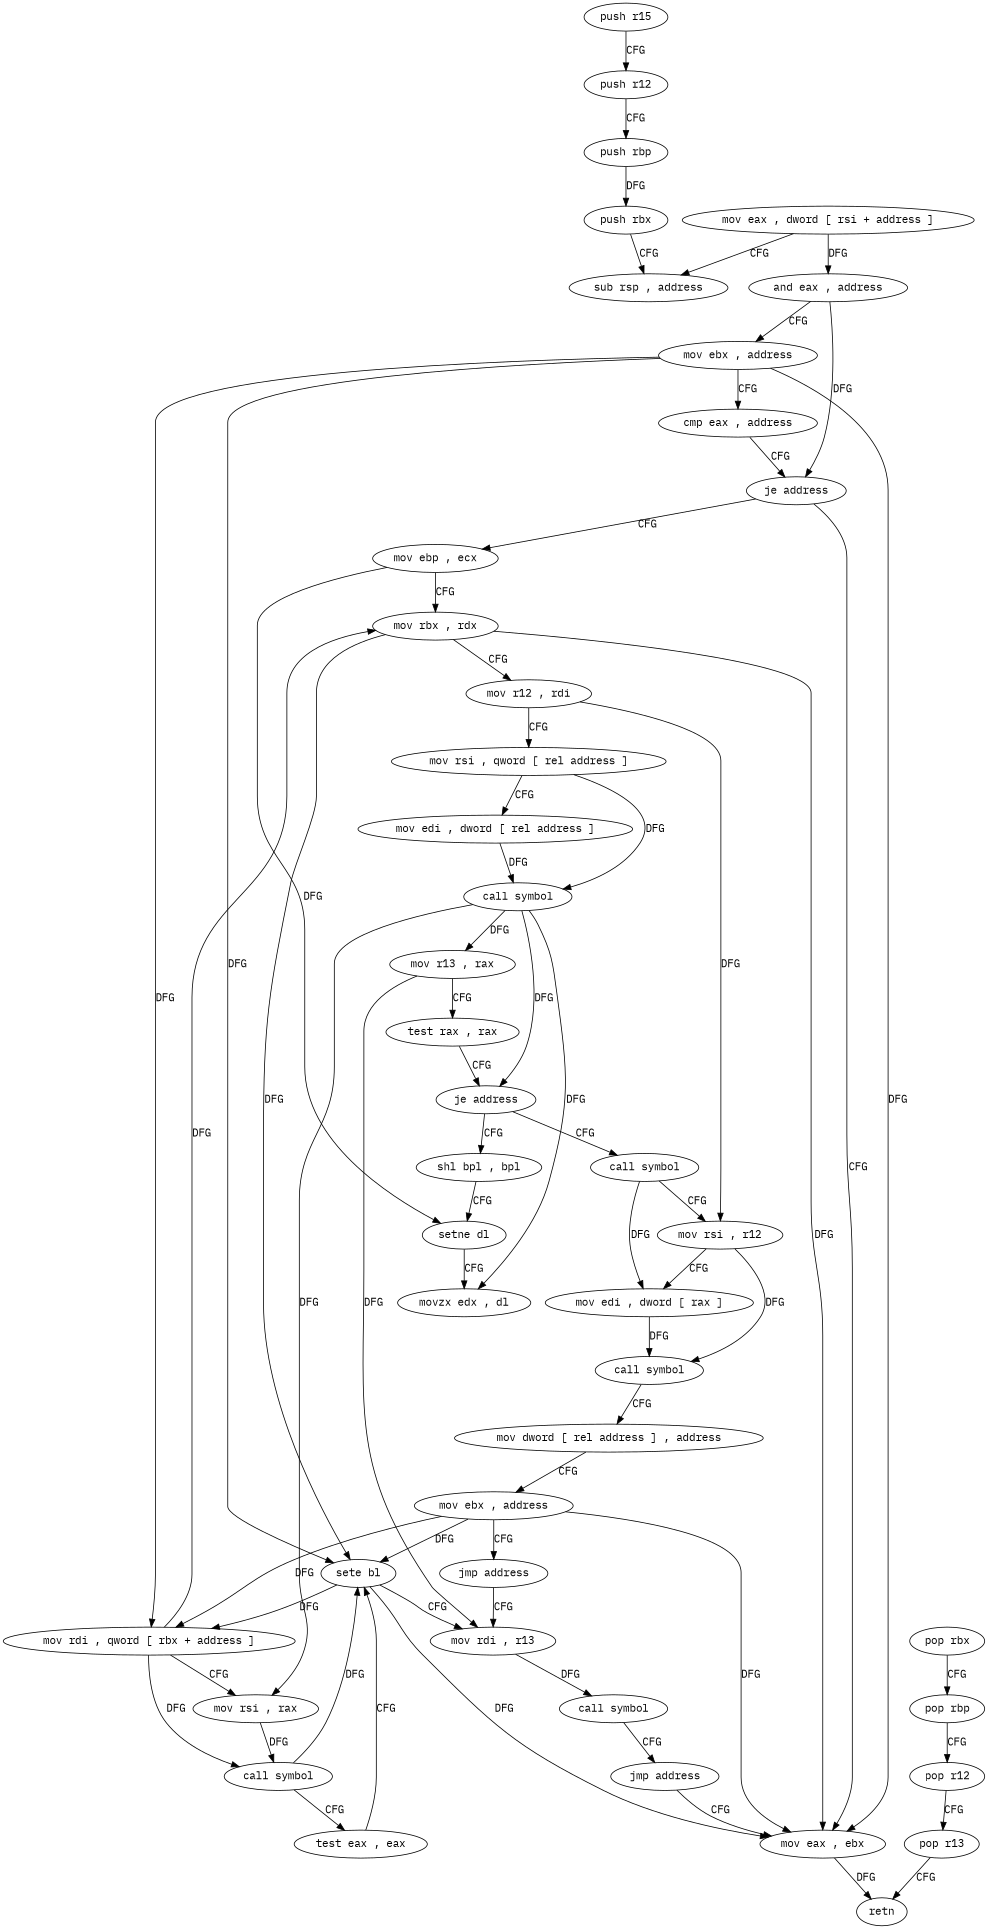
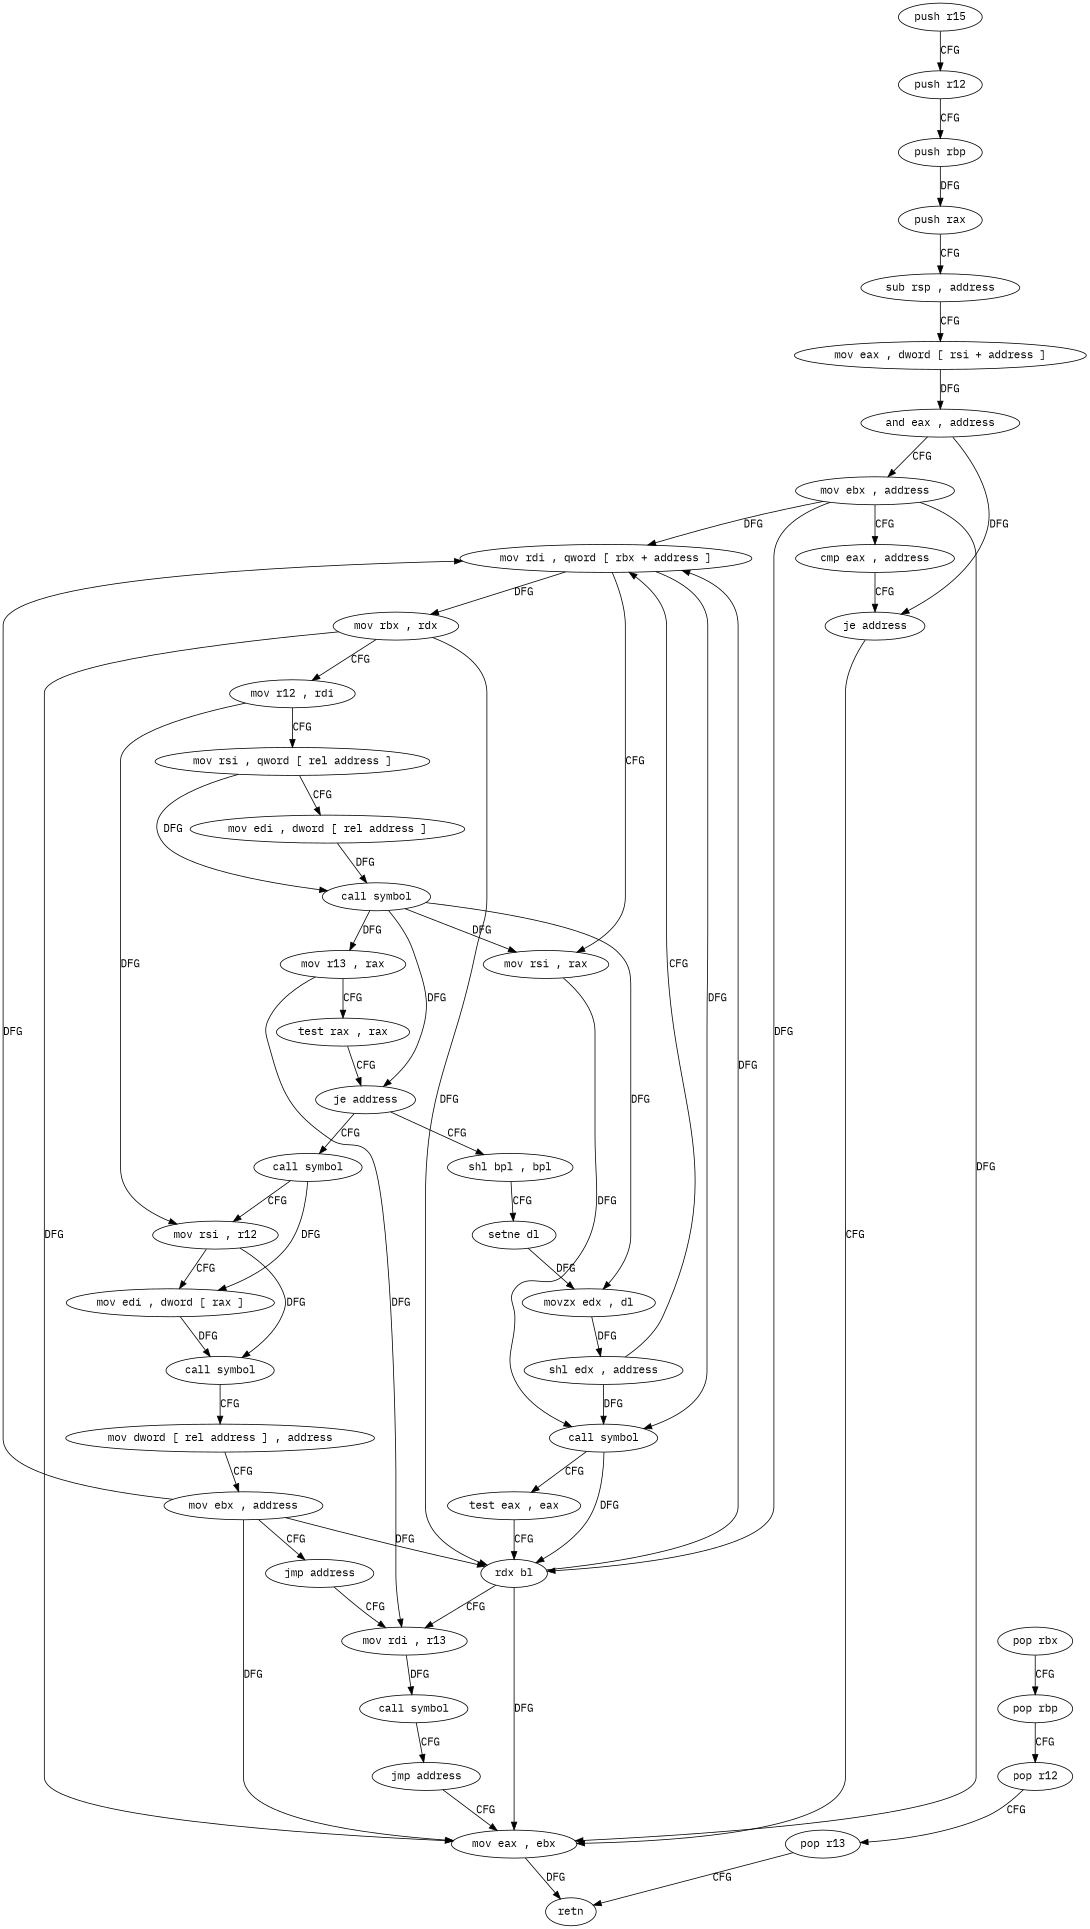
  digraph {
    fontname="IBM Plex Mono"
    node [fontname="IBM Plex Mono"]
    edge [fontname="IBM Plex Mono"]
    n1 [label="push r15"]
    n2 [label="push r12"]
    n3 [label="push rbp"]
-   n4 [label="push rbx"]
+   n4 [label="push rax"]
    n5 [label="sub rsp , address"]
    n6 [label="mov eax , dword [ rsi + address ]"]
    n7 [label="and eax , address"]
    n8 [label="mov ebx , address"]
    n9 [label="je address"]
    n10 [label="cmp eax , address"]
    n11 [label="mov eax , ebx"]
    n12 [label="mov rdi , qword [ rbx + address ]"]
-   n13 [label="sete bl"]
-   n14 [label="mov ebp , ecx"]
+   n13 [label="rdx bl"]
    n15 [label=retn]
    n16 [label="mov rbx , rdx"]
    n17 [label="mov rsi , rax"]
    n18 [label="call symbol"]
    n19 [label="mov rdi , r13"]
    n20 [label="setne dl"]
    n21 [label="mov r12 , rdi"]
    n22 [label="movzx edx , dl"]
    n23 [label="mov rsi , qword [ rel address ]"]
    n24 [label="mov rsi , r12"]
    n25 [label="mov edi , dword [ rel address ]"]
    n26 [label="call symbol"]
    n27 [label="mov edi , dword [ rax ]"]
    n28 [label="call symbol"]
    n29 [label="mov r13 , rax"]
    n30 [label="je address"]
    n31 [label="test rax , rax"]
    n32 [label="call symbol"]
    n33 [label="shl bpl , bpl"]
+   n34 [label="shl edx , address"]
    n35 [label="call symbol"]
    n36 [label="pop rbx"]
    n37 [label="pop rbp"]
    n38 [label="pop r12"]
    n39 [label="pop r13"]
    n40 [label="mov dword [ rel address ] , address"]
    n41 [label="mov ebx , address"]
    n42 [label="jmp address"]
    n43 [label="jmp address"]
    n44 [label="test eax , eax"]
    n1 -> n2 [label=CFG]
    n2 -> n3 [label=CFG]
    n3 -> n4 [label=DFG]
    n4 -> n5 [label=CFG]
-   n6 -> n5 [label=CFG]
+   n5 -> n6 [label=CFG]
    n6 -> n7 [label=DFG]
    n7 -> n8 [label=CFG]
    n7 -> n9 [label=DFG]
    n8 -> n10 [label=CFG]
    n8 -> n11 [label=DFG]
    n8 -> n12 [label=DFG]
    n8 -> n13 [label=DFG]
    n9 -> n11 [label=CFG]
-   n9 -> n14 [label=CFG]
    n10 -> n9 [label=CFG]
    n11 -> n15 [label=DFG]
    n12 -> n16 [label=DFG]
    n12 -> n17 [label=CFG]
    n12 -> n18 [label=DFG]
    n13 -> n11 [label=DFG]
    n13 -> n12 [label=DFG]
    n13 -> n19 [label=CFG]
-   n14 -> n16 [label=CFG]
-   n14 -> n20 [label=DFG]
    n16 -> n11 [label=DFG]
    n16 -> n13 [label=DFG]
    n16 -> n21 [label=CFG]
    n17 -> n18 [label=DFG]
    n18 -> n13 [label=DFG]
    n18 -> n44 [label=CFG]
    n19 -> n35 [label=DFG]
-   n20 -> n22 [label=CFG]
+   n20 -> n22 [label=DFG]
    n21 -> n23 [label=CFG]
    n21 -> n24 [label=DFG]
+   n22 -> n34 [label=DFG]
    n23 -> n25 [label=CFG]
    n23 -> n26 [label=DFG]
    n24 -> n27 [label=CFG]
    n24 -> n28 [label=DFG]
    n25 -> n26 [label=DFG]
    n26 -> n17 [label=DFG]
    n26 -> n22 [label=DFG]
    n26 -> n29 [label=DFG]
    n26 -> n30 [label=DFG]
    n27 -> n28 [label=DFG]
    n28 -> n40 [label=CFG]
    n29 -> n19 [label=DFG]
    n29 -> n31 [label=CFG]
    n30 -> n32 [label=CFG]
    n30 -> n33 [label=CFG]
    n31 -> n30 [label=CFG]
    n32 -> n24 [label=CFG]
    n32 -> n27 [label=DFG]
    n33 -> n20 [label=CFG]
+   n34 -> n12 [label=CFG]
+   n34 -> n18 [label=DFG]
    n35 -> n43 [label=CFG]
    n36 -> n37 [label=CFG]
    n37 -> n38 [label=CFG]
    n38 -> n39 [label=CFG]
    n39 -> n15 [label=CFG]
    n40 -> n41 [label=CFG]
    n41 -> n11 [label=DFG]
    n41 -> n12 [label=DFG]
    n41 -> n13 [label=DFG]
    n41 -> n42 [label=CFG]
    n42 -> n19 [label=CFG]
    n43 -> n11 [label=CFG]
    n44 -> n13 [label=CFG]
  }
